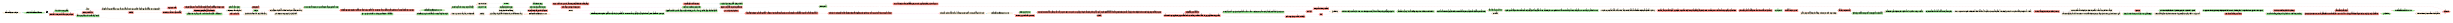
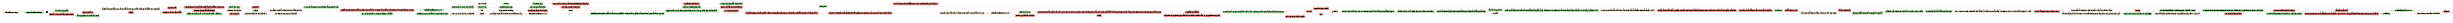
  digraph {
    rankdir=LR
    node [color=brown fillcolor=salmon style=filled shape=box]
    edge [color=red style=dotted]
    "EleanorRank3Convo2 begins." [fillcolor=lightyellow shape=""]
    n2 [fillcolor=palegreen label="Check boolean EleanorIndifference" shape=""]
    n3 [fillcolor=palegreen label="Masz chwilę? Muszę pogadać."]
    n4 [color=red label="Jesteś tam? Muszę porozmawiać o czymś poważnym."]
-   n5 [fillcolor=lightyellow label="Jasne."]
    n6 [fillcolor=palegreen label="Bardzo przepraszam, teraz nie dam rady. [Koniec]"]
    n7 [label="Jestem, proszę bardzo."]
    n8 [fillcolor=lightyellow label="Pamiętasz jak opowiedziałam ci o tym, jak próbowałam zajrzeć do głowy Rusałki i zamiast tego nawiązałam więź z Obojętnością?"]
    "Chat ends." [shape=""]
    n10 [label="Dziękuję."]
    n11 [color=red label="Oczywiście, że tak."]
    n12 [label="Rozumiesz, co stało się z Major Rusałką?"]
    n13 [label="Wtedy nie byłam gotowa rozmawiać na ten temat, ale teraz chciałabym do niego wrócić."]
-   n14 [color=red label="Obojętność egzystencjalnej ją jak marionetkę."]
+   n14 [color=red label="Obojętność wykorzystywała ją jak marionetkę."]
    n15 [color=red fillcolor=palegreen label="Wydaje mi się, że była już pusta w środku i kierowano nią jak... Warframem...?"]
    n16 [color=red fillcolor=palegreen label="Jeśli masz na to ochotę."]
    n17 [color=red fillcolor=lightyellow label="\"Obojętność\". Tak to nazywasz?"]
    n18 [color=red label="Pusta w środku, tak."]
    n19 [label="Jestem pewna."]
    n20 [fillcolor=palegreen label="Dziękuję."]
    n21 [color=red fillcolor=lightyellow label="Ale cokolwiek nią kierowało, nie było takie jak ty."]
    n22 [fillcolor=palegreen label="To stworzenie, ta obecność, to z tym ostatecznie walczymy. Tyle teraz wiem."]
    n23 [color=red fillcolor=lightyellow label="Czuję, jakbym odzyskiwała odrobinę kontroli przez nadanie temu nazwy."]
    n24 [fillcolor=lightyellow label="Człowieczeństwo tego czegoś było tylko parodią."]
    n25 [color=red fillcolor=palegreen label="Powiedz mi prawdę. Wierzysz, że jest nadzieja?"]
    n26 [color=red label="Dotknęłam tego moim umysłem. Myślałam, że zajrzę do głowy Rusałki, ale… zewnętrzne warstwy zapadły się, jak zgniłe drewno, a potem zaczęłam się w tym topić."]
    n27 [fillcolor=palegreen label="Było w tym tyle człowieka, co w sklepowym manekinie. W kawałkach."]
    n28 [fillcolor=palegreen label="W tej chwili? ...nie."]
    n29 [color=red fillcolor=lightyellow label="Szczerze? Nie wiem."]
+   n30 [color=red fillcolor=lightyellow label="Tak."]
    n31 [color=red fillcolor=palegreen label="Boolean EleanorIndifference is now true." shape=""]
    n32 [color=red fillcolor=palegreen label="Dotknęłam jej umysłu. Próbowałam ją zrozumieć, ale jej tam nie było."]
    n33 [color=red fillcolor=palegreen label="Przynajmniej jesteś szczery."]
    n34 [fillcolor=palegreen label="Rozumiem."]
    n35 [fillcolor=lightyellow label="Choćby chcę wiedzieć dlaczego."]
    n36 [color=red fillcolor=lightyellow label="Wiem, o czym mówisz. Nazywamy to Obojętnością."]
    n37 [fillcolor=palegreen label="Dobrze. Pozwólmy nadziei umrzeć."]
    n38 [fillcolor=palegreen label="Tak wiele nie wiemy."]
    n39 [label="Trzymaj się tej wiary, pozwól mi ją poczuć."]
    n40 [fillcolor=lightyellow label="Dziękuję."]
    n41 [color=red label="Będę walczyć z prostego, durnego uporu."]
    n42 [label="Po tym, co stało się w tym roku, jak możemy mieć jakiekolwiek rozsądne plany?"]
    n43 [fillcolor=lightyellow label="Proszę."]
    n44 [fillcolor=lightyellow label="Czuję, jakbym odzyskiwała odrobinę kontroli przez nadanie temu nazwy."]
    n45 [color=red fillcolor=palegreen label="Z nienawiści, wściekłości, czegokolwiek."]
    n46 [color=red label="Może nadzieja to ułuda. Nie wiem."]
    n47 [color=red fillcolor=palegreen label="Sięgnęłam Rusałki i poczułam, jakby moje palce dotknęły jej twarzy i zanurzyły się dalej. Jakby maska się zapadła."]
    n48 [color=red fillcolor=lightyellow label="Boolean EleanorIndifference is now true." shape=""]
    n49 [label="Lepsze to, niż apatia. Niż potulne poddanie się."]
    n50 [color=red fillcolor=palegreen label="W tej chwili by mi się przydała. Choćby odrobina."]
    n51 [label="A to, co kryło się pod spodem…"]
    n52 [fillcolor=palegreen label="Dotknęłam tego moim umysłem. Myślałam, że zajrzę do głowy Rusałki, ale… zewnętrzne warstwy zapadły się, jak zgniłe drewno, a potem zaczęłam się w tym topić."]
    n53 [color=red fillcolor=palegreen label="Jestem gotowa."]
    n54 [color=red label="No cóż, tak więc jest. Nawet jeśli błąkamy się przez mrok, przynajmniej mamy swoje towarzystwo."]
    n55 [color=red label="Mamy takie określenie. \"Gorączka tropikalna\". Szaleństwo, które dotykało żeglarzy. Byli przez nią przekonani, że otaczająca ich morska woda była zieloną trawą."]
    n56 [label="Kusiło ich to do zeskoczenia ze statku na piękne zielone łąki, bieganie po nich. Jeśli któryś z towarzyszy próbował ich powstrzymać, walczyli."]
    n57 [color=red fillcolor=lightyellow label="Wskoczyłam, spodziewając się trawy, a następne co mnie spotkało, to niewyobrażalny chłód i mrok."]
    n58 [fillcolor=lightyellow label="Boolean EleanorIndifference2 is now true." shape=""]
    n59 [color=red label="Nie wiem, czy powinnaś tak o tym mówić."]
    n60 [fillcolor=palegreen label="Jestem przy tobie. Mów."]
    n61 [label="Cholera."]
    n62 [label="To uczucie, które nie ma nazwy. Patrzysz na świat i po prostu WIESZ, że wszystko, co zwyczajne - budynki, samochody, ludzie, praca, rutyna - to tylko cienka fasada, za którą kryje się bezdenny koszmar, a gdyby ludzie to kiedykolwiek zrozumieli, nigdy nie przestaliby krzyczeć."]
    n63 [color=red label="Prawie się do tego psychicznie przygotowałam a teraz co? Unikamy wzmianek o diable, żeby go przypadkiem nie przywołać?"]
    n64 [color=red label="Przeleciałam przez tą fasadę."]
    n65 [color=red label="Jeśli w nocy usłyszysz wrzaski, to będę ja."]
    n66 [color=red fillcolor=palegreen label="To nie była pustka. Z tym bym sobie poradziła. Trwało i trwało to w nieskończoność, ale to nie była zimna pustka. Tam było coś jeszcze."]
    n67 [label="Oko?"]
    n68 [label="Mężczyzna uwięziony w ścianie?"]
    n69 [label="Co to było?"]
    n70 [fillcolor=palegreen label="Nie wiem. Wiem, że coś tam było. Wiem, że to WIEDZIAŁO o mnie. Jak słoń świadomy muchy pełzającej po jego oku."]
    n71 [color=red fillcolor=lightyellow label="+5 Chemistry" shape=""]
    n72 [color=red fillcolor=palegreen label="Pamiętam swoją myśl, \"nic tak wielkiego nie powinno wiedzieć o moim istnieniu\"."]
    n73 [fillcolor=palegreen label="Poczułam tak niezmierną pogardę siebie, monumentalną obojętność, natychmiast chciałam przestać istnieć."]
    n74 [color=red fillcolor=palegreen label="Tak... taki ma wpływ na ludzi."]
    n75 [fillcolor=lightyellow label="Co zrobiłaś?"]
    n76 [fillcolor=palegreen label="Myślę, że poradziłabym sobie z nienawiścią. Wtedy miałabym dla tego jakąś wartość, znaczenie. Ale to coś zupełnie nie widziało we mnie żadnej wartości. Zobaczyłam, co to coś zobaczyło - cząstkę kurzu. Nic."]
    n77 [fillcolor=lightyellow label="Wszystko, co przeżyłam, każda chwila czułości, każdy uśmiech, każda cząstka Eleanor Nightingale zaginęła w tej burzy."]
    n78 [color=red label="Poczułam, jak moje światło dogasa, przysięgam, że poczułam wtedy dreszczyk satysfakcji. Jakby cieszyło mnie, że zostanę przez to zmiażdżona. Niczym pchła pod paznokciem."]
    n79 [color=red label="Ale wróciłaś, prawda? Nadal jesteś z nami. Udowodniłaś, że było inaczej."]
    n80 [fillcolor=palegreen label="Czy na pewno?"]
    n81 [color=red label="To nadal tam jest, czyż nie?"]
    n82 [label="Tak, ale ty też jesteś tutaj."]
    n83 [color=red fillcolor=lightyellow label="Gwiazdy nie przestają lśnić tylko dlatego, że kosmos jest wielki, zimny i ciemny."]
    n84 [color=red fillcolor=palegreen label="Ostatecznie wygra Obojętność, bez względu na to, ile wysiłków rzucimy w otchłań."]
    n85 [color=red fillcolor=palegreen label="Ale kiedyś przestaną. Pewnego dnia. Śmierć cieplna wszechświata."]
    n86 [fillcolor=palegreen label="To jest cena niezwariowania. Nadal możesz jasno myśleć."]
    n87 [fillcolor=lightyellow label="Wiesz, o czym mówię. Mogłeś rozlecieć się na milion kawałków, albo spalić swój mózg narkotykami, aż nic więcej byś nie czuł. To wszystko bolałoby więcej niż ta… wiedza."]
    n88 [label="Nie wiem, dlaczego jeszcze nie porzuciłeś tej rozmowy."]
    n89 [fillcolor=lightyellow label="Patrz. Entropia jest prawdziwa. Rozumiem to. Może Wielka Obojętność jest tym samym. Ale nie wiemy, czy koniec końców wygra."]
    n90 [fillcolor=lightyellow label="Szczerze, czekam aż się zdecydujesz. Chcesz się poddać i zwariować? Czy będziesz walczyć?"]
    n91 [fillcolor=palegreen label="Wiem tyle, że nie drewno pozwolić, aby to coś wygrało TERAZ."]
    n92 [label="WALCZYĆ"]
    n93 [color=red fillcolor=lightyellow label="Więc twoją taktyką jest odgrodzenie się murem od egzystencjalnej rozpaczy? Bardzo w stylu Artura."]
    n94 [fillcolor=palegreen label="CZY TYLKO TYLE JESTEŚCIE W STANIE POJĄĆ RAZEM Z ARTUREM? WALKĘ?"]
    n95 [color=red label="Wierz lub nie, ale zależy mi na tobie."]
    n96 [fillcolor=palegreen label="TWOJĄ ODPOWIEDZIĄ NA FUNDAMENTALNĄ BEZSENSOWNOŚĆ ISTNIENIA JEST \"SZUKANIE SPOSOBU, JAK TEMU PRZYWALIĆ?\""]
    n97 [fillcolor=palegreen label="Też mi na tobie zależy. Jedziemy towarzyszami broni. Wiele razem przeszliśmy."]
    n98 [label="Nie wierzę, że mieliśmy cokolwiek wspólnego."]
    n99 [label="Ale uczciwie jest cię ostrzec, że stary łajba Eleanor może zatonąć, albo w morzu krwi, albo w czarnym jak atrament bagnie i nie chcę, żebyś był wtedy na pokładzie."]
    n100 [label="Jak mogłam być tak głupia."]
    n101 [color=red fillcolor=palegreen label="+20 Chemistry" shape=""]
    n102 [fillcolor=palegreen label="Boolean EleanorNoDate is now true." shape=""]
    n103 [color=red fillcolor=lightyellow label="Dzięki. Powinieneś już iść. Poradzę sobie, naprawdę."]
    "EleanorRank3Convo2 begins." -> n2 [color=teal style=dashed]
    n2 -> n3 [color=deeppink label=true]
    n2 -> n4 [color=teal label=false style=dashed]
-   n3 -> n5 [color=teal style=dashed]
    n3 -> n6 [style=dashed]
    n4 -> n6 [color=deeppink style=dashed]
    n4 -> n7 [color=deeppink style=dashed]
-   n5 -> n8 [color=deeppink]
    n6 -> "Chat ends."
    n7 -> n10 [color=deeppink]
    n8 -> n11 [color=deeppink style=dashed]
    n10 -> n12 [style=dashed]
    n11 -> n13
    n12 -> n14 [color=gray40 style=dashed]
    n12 -> n15 [color=gray40]
    n13 -> n16 [color=deeppink]
    n14 -> n17 [color=teal]
    n15 -> n18 [color=gray40 style=dashed]
    n16 -> n19 [color=teal style=dashed]
    n17 -> n20 [color=deeppink]
    n18 -> n21 [color=gray40 style=dashed]
    n19 -> n22
    n20 -> n23
    n21 -> n24 [color=gray40]
    n22 -> n25
    n23 -> n26
    n24 -> n27 [color=gray40]
    n25 -> n28 [color=gray40 style=dashed]
    n25 -> n29 [style=dashed]
+   n25 -> n30 [color=teal]
    n26 -> n31 [color=deeppink style=dashed]
    n27 -> n32 [color=gray40 style=dashed]
    n28 -> n33 [color=gray40 style=dashed]
    n29 -> n34 [color=gray40 style=dashed]
+   n30 -> n35 [color=deeppink]
    n31 -> n25 [color=teal]
    n32 -> n36 [color=deeppink]
    n33 -> n37 [color=deeppink style=dashed]
    n34 -> n38 [color=deeppink]
    n35 -> n39 [color=teal style=dashed]
    n36 -> n40 [color=deeppink]
    n37 -> n41 [color=deeppink]
    n38 -> n42
    n39 -> n43
    n40 -> n44 [style=dashed]
    n41 -> n45 [color=deeppink style=dashed]
    n42 -> n46
    n43 -> n47 [color=deeppink style=dashed]
    n44 -> n48
    n45 -> n49 [color=teal style=dashed]
    n46 -> n50 [color=teal style=dashed]
    n47 -> n51
    n48 -> n52 [color=deeppink]
    n49 -> n53 [color=gray40]
    n50 -> n54
    n51 -> n55 [color=gray40]
    n52 -> n55 [style=dashed]
    n53 -> "Chat ends." [style=dashed]
    n54 -> "Chat ends." [color=gray40]
    n55 -> n56 [style=dashed]
    n56 -> n57 [color=deeppink style=dashed]
    n57 -> n58 [color=teal]
    n58 -> n59
    n58 -> n60 [color=deeppink]
    n59 -> n61 [color=teal]
    n60 -> n62 [color=teal]
    n61 -> n63 [color=gray40]
    n62 -> n64 [color=deeppink style=dashed]
    n63 -> n65 [color=deeppink style=dashed]
    n64 -> n66 [color=deeppink]
    n65 -> "Chat ends." [color=teal]
    n66 -> n67 [color=deeppink]
    n66 -> n68 [color=deeppink]
    n66 -> n69 [style=dashed]
    n67 -> n70 [color=deeppink style=dashed]
    n68 -> n70
    n69 -> n71 [color=teal]
    n70 -> n72 [color=gray40]
    n71 -> n70 [style=dashed]
    n72 -> n73 [color=gray40 style=dashed]
    n73 -> n74 [style=dashed]
    n73 -> n75 [color=gray40]
    n74 -> n76 [style=dashed]
    n75 -> n76
    n76 -> n77 [color=gray40]
    n77 -> n78 [style=dashed]
    n78 -> n79 [style=dashed]
    n79 -> n80
    n80 -> n81 [color=deeppink]
    n81 -> n82 [color=teal]
    n81 -> n83 [style=dashed]
    n82 -> n84 [style=dashed]
    n83 -> n85 [color=gray40]
    n84 -> n86 [color=teal style=dashed]
    n85 -> n84 [color=gray40 style=dashed]
    n86 -> n87 [color=teal style=dashed]
    n87 -> n88 [color=gray40]
    n88 -> n89 [color=deeppink]
    n88 -> n90 [color=gray40 style=dashed]
    n89 -> n91
    n90 -> n92 [color=deeppink style=dashed]
    n91 -> n93 [color=gray40 style=dashed]
    n92 -> n94 [color=gray40 style=dashed]
    n93 -> n95 [color=gray40]
    n94 -> n96 [color=gray40]
    n95 -> n97
    n96 -> n98 [color=gray40 style=dashed]
    n97 -> n99 [color=gray40]
    n98 -> n100 [style=dashed]
    n99 -> n101
    n100 -> n102
    n101 -> n103 [color=gray40]
    n102 -> "Chat ends." [color=gray40 style=dashed]
    n103 -> "Chat ends." [color=deeppink style=dashed]
  }
